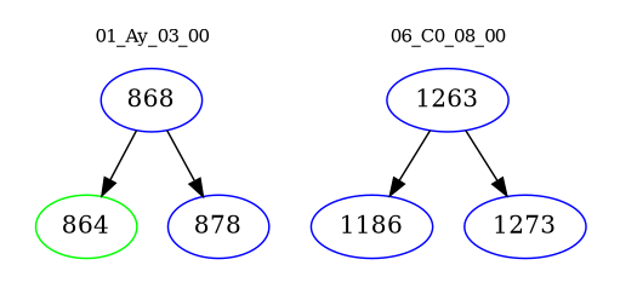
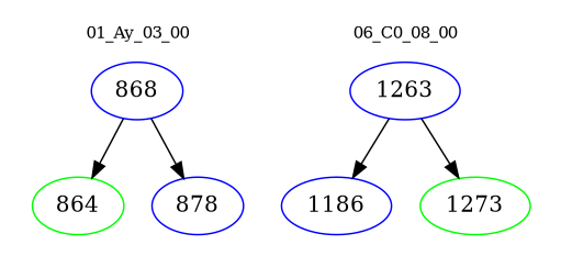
  digraph {
    node [color=blue]
    edge [color=black]
    n1 [label=868]
    n2 [color=green label=864]
    n3 [label=878]
    n4 [label=1263]
    n5 [label=1186]
-   n6 [label=1273]
+   n6 [color=green label=1273]
    subgraph cluster_1 {
      color=white
      fontsize=10
      label="01_Ay_03_00"
      n1
      n2
      n3
    }
    subgraph cluster_2 {
      color=white
      fontsize=10
      label="06_C0_08_00"
      n4
      n5
      n6
    }
    n1 -> n2
    n1 -> n3
    n4 -> n5
    n4 -> n6
  }
